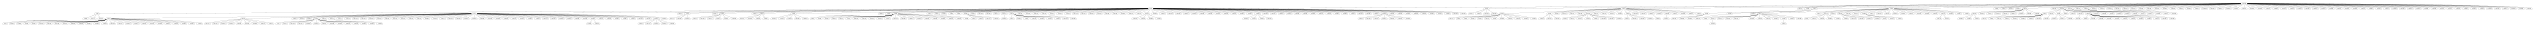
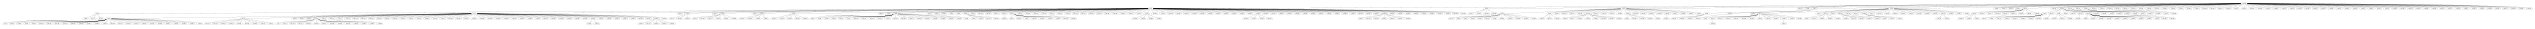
  graph {
    fontname="Roboto Mono"
    node [fontname="Roboto Mono"]
    edge [fontname="Roboto Mono"]
    n1 [label=nodo204]
    n2 [label=nodo4]
    n3 [label=nodo10]
    n4 [label=nodo25]
    n5 [label=nodo37]
    n6 [label=nodo38]
    n7 [label=nodo41]
    n8 [label=nodo55]
    n9 [label=nodo58]
    n10 [label=nodo67]
    n11 [label=nodo89]
    n12 [label=nodo95]
    n13 [label=nodo97]
    n14 [label=nodo107]
    n15 [label=nodo109]
    n16 [label=nodo114]
    n17 [label=nodo122]
    n18 [label=nodo125]
    n19 [label=nodo129]
    n20 [label=nodo138]
    n21 [label=nodo149]
    n22 [label=nodo152]
    n23 [label=nodo164]
    n24 [label=nodo169]
    n25 [label=nodo178]
    n26 [label=nodo190]
    n27 [label=nodo199]
    n28 [label=nodo201]
    n29 [label=nodo205]
    n30 [label=nodo216]
    n31 [label=nodo226]
    n32 [label=nodo227]
    n33 [label=nodo230]
    n34 [label=nodo235]
    n35 [label=nodo251]
    n36 [label=nodo265]
    n37 [label=nodo271]
    n38 [label=nodo277]
    n39 [label=nodo283]
    n40 [label=nodo296]
    n41 [label=nodo297]
    n42 [label=nodo298]
    n43 [label=nodo316]
    n44 [label=nodo320]
    n45 [label=nodo323]
    n46 [label=nodo328]
    n47 [label=nodo332]
    n48 [label=nodo345]
    n49 [label=nodo346]
    n50 [label=nodo351]
    n51 [label=nodo354]
    n52 [label=nodo356]
    n53 [label=nodo357]
    n54 [label=nodo364]
    n55 [label=nodo372]
    n56 [label=nodo373]
    n57 [label=nodo383]
    n58 [label=nodo384]
    n59 [label=nodo394]
    n60 [label=nodo395]
    n61 [label=nodo402]
    n62 [label=nodo403]
    n63 [label=nodo415]
    n64 [label=nodo417]
    n65 [label=nodo428]
    n66 [label=nodo432]
    n67 [label=nodo436]
    n68 [label=nodo448]
    n69 [label=nodo450]
    n70 [label=nodo457]
    n71 [label=nodo477]
    n72 [label=nodo480]
    n73 [label=nodo485]
    n74 [label=nodo496]
    n75 [label=nodo8]
    n76 [label=nodo11]
    n77 [label=nodo14]
    n78 [label=nodo15]
    n79 [label=nodo21]
    n80 [label=nodo22]
    n81 [label=nodo30]
    n82 [label=nodo33]
    n83 [label=nodo39]
    n84 [label=nodo42]
    n85 [label=nodo46]
    n86 [label=nodo50]
    n87 [label=nodo51]
    n88 [label=nodo61]
    n89 [label=nodo64]
    n90 [label=nodo65]
    n91 [label=nodo76]
    n92 [label=nodo86]
    n93 [label=nodo99]
    n94 [label=nodo100]
    n95 [label=nodo103]
    n96 [label=nodo113]
    n97 [label=nodo116]
    n98 [label=nodo119]
    n99 [label=nodo135]
    n100 [label=nodo136]
    n101 [label=nodo139]
    n102 [label=nodo142]
    n103 [label=nodo143]
    n104 [label=nodo153]
    n105 [label=nodo155]
    n106 [label=nodo170]
    n107 [label=nodo175]
    n108 [label=nodo180]
    n109 [label=nodo185]
    n110 [label=nodo186]
    n111 [label=nodo198]
    n112 [label=nodo207]
    n113 [label=nodo213]
    n114 [label=nodo215]
    n115 [label=nodo219]
    n116 [label=nodo220]
    n117 [label=nodo232]
    n118 [label=nodo236]
    n119 [label=nodo252]
    n120 [label=nodo257]
    n121 [label=nodo258]
    n122 [label=nodo266]
    n123 [label=nodo269]
    n124 [label=nodo273]
    n125 [label=nodo280]
    n126 [label=nodo282]
    n127 [label=nodo284]
    n128 [label=nodo292]
    n129 [label=nodo302]
    n130 [label=nodo308]
    n131 [label=nodo321]
    n132 [label=nodo325]
    n133 [label=nodo339]
    n134 [label=nodo340]
    n135 [label=nodo358]
    n136 [label=nodo368]
    n137 [label=nodo374]
    n138 [label=nodo382]
    n139 [label=nodo405]
    n140 [label=nodo408]
    n141 [label=nodo422]
    n142 [label=nodo425]
    n143 [label=nodo426]
    n144 [label=nodo429]
    n145 [label=nodo430]
    n146 [label=nodo433]
    n147 [label=nodo444]
    n148 [label=nodo452]
    n149 [label=nodo460]
    n150 [label=nodo466]
    n151 [label=nodo469]
    n152 [label=nodo479]
    n153 [label=nodo482]
    n154 [label=nodo488]
    n155 [label=nodo494]
    n156 [label=nodo77]
    n157 [label=nodo242]
    n158 [label=nodo365]
    n159 [label=nodo453]
    n160 [label=nodo28]
    n161 [label=nodo44]
    n162 [label=nodo53]
    n163 [label=nodo124]
    n164 [label=nodo141]
    n165 [label=nodo150]
    n166 [label=nodo156]
    n167 [label=nodo187]
    n168 [label=nodo192]
    n169 [label=nodo214]
    n170 [label=nodo248]
    n171 [label=nodo259]
    n172 [label=nodo260]
    n173 [label=nodo341]
    n174 [label=nodo347]
    n175 [label=nodo349]
    n176 [label=nodo407]
    n177 [label=nodo411]
    n178 [label=nodo440]
    n179 [label=nodo481]
    n180 [label=nodo491]
    n181 [label=nodo48]
    n182 [label=nodo80]
    n183 [label=nodo90]
    n184 [label=nodo3]
    n185 [label=nodo16]
    n186 [label=nodo18]
    n187 [label=nodo75]
    n188 [label=nodo88]
    n189 [label=nodo146]
    n190 [label=nodo173]
    n191 [label=nodo200]
    n192 [label=nodo211]
    n193 [label=nodo218]
    n194 [label=nodo291]
    n195 [label=nodo294]
    n196 [label=nodo314]
    n197 [label=nodo317]
    n198 [label=nodo387]
    n199 [label=nodo398]
    n200 [label=nodo399]
    n201 [label=nodo414]
    n202 [label=nodo420]
    n203 [label=nodo421]
    n204 [label=nodo467]
    n205 [label=nodo98]
    n206 [label=nodo105]
    n207 [label=nodo121]
    n208 [label=nodo194]
    n209 [label=nodo281]
    n210 [label=nodo313]
    n211 [label=nodo369]
    n212 [label=nodo386]
    n213 [label=nodo464]
    n214 [label=nodo0]
    n215 [label=nodo34]
    n216 [label=nodo54]
    n217 [label=nodo68]
    n218 [label=nodo78]
    n219 [label=nodo727]
    n220 [label=nodo133]
    n221 [label=nodo145]
    n222 [label=nodo344]
    n223 [label=nodo70]
    n224 [label=nodo445]
    n225 [label=nodo493]
    n226 [label=nodo301]
    n227 [label=nodo19]
    n228 [label=nodo221]
    n229 [label=nodo293]
    n230 [label=nodo311]
    n231 [label=nodo362]
    n232 [label=nodo49]
    n233 [label=nodo111]
    n234 [label=nodo212]
    n235 [label=nodo23]
    n236 [label=nodo26]
    n237 [label=nodo43]
    n238 [label=nodo56]
    n239 [label=nodo66]
    n240 [label=nodo74]
    n241 [label=nodo101]
    n242 [label=nodo112]
    n243 [label=nodo117]
    n244 [label=nodo118]
    n245 [label=nodo123]
    n246 [label=nodo144]
    n247 [label=nodo158]
    n248 [label=nodo162]
    n249 [label=nodo167]
    n250 [label=nodo172]
    n251 [label=nodo174]
    n252 [label=nodo183]
    n253 [label=nodo193]
    n254 [label=nodo209]
    n255 [label=nodo210]
    n256 [label=nodo217]
    n257 [label=nodo224]
    n258 [label=nodo233]
    n259 [label=nodo247]
    n260 [label=nodo249]
    n261 [label=nodo250]
    n262 [label=nodo253]
    n263 [label=nodo256]
    n264 [label=nodo268]
    n265 [label=nodo272]
    n266 [label=nodo278]
    n267 [label=nodo288]
    n268 [label=nodo295]
    n269 [label=nodo319]
    n270 [label=nodo324]
    n271 [label=nodo350]
    n272 [label=nodo353]
    n273 [label=nodo360]
    n274 [label=nodo363]
    n275 [label=nodo367]
    n276 [label=nodo379]
    n277 [label=nodo388]
    n278 [label=nodo389]
    n279 [label=nodo401]
    n280 [label=nodo434]
    n281 [label=nodo435]
    n282 [label=nodo441]
    n283 [label=nodo447]
    n284 [label=nodo492]
    n285 [label=nodo13]
    n286 [label=nodo246]
    n287 [label=nodo264]
    n288 [label=nodo79]
    n289 [label=nodo140]
    n290 [label=nodo191]
    n291 [label=nodo318]
    n292 [label=nodo431]
    n293 [label=nodo463]
    n294 [label=nodo137]
    n295 [label=nodo243]
    n296 [label=nodo303]
    n297 [label=nodo391]
    n298 [label=nodo104]
    n299 [label=nodo184]
    n300 [label=nodo225]
    n301 [label=nodo390]
    n302 [label=nodo470]
    n303 [label=nodo9]
    n304 [label=nodo40]
    n305 [label=nodo59]
    n306 [label=nodo63]
    n307 [label=nodo81]
    n308 [label=nodo91]
    n309 [label=nodo106]
    n310 [label=nodo120]
    n311 [label=nodo128]
    n312 [label=nodo154]
    n313 [label=nodo161]
    n314 [label=nodo276]
    n315 [label=nodo305]
    n316 [label=nodo315]
    n317 [label=nodo370]
    n318 [label=nodo376]
    n319 [label=nodo396]
    n320 [label=nodo409]
    n321 [label=nodo439]
    n322 [label=nodo484]
    n323 [label=nodo20]
    n324 [label=nodo32]
    n325 [label=nodo94]
    n326 [label=nodo115]
    n327 [label=nodo189]
    n328 [label=nodo322]
    n329 [label=nodo71]
    n330 [label=nodo83]
    n331 [label=nodo92]
    n332 [label=nodo168]
    n333 [label=nodo238]
    n334 [label=nodo275]
    n335 [label=nodo456]
    n336 [label=nodo476]
    n337 [label=nodo483]
    n338 [label=nodo244]
    n339 [label=nodo289]
    n340 [label=nodo400]
    n341 [label=nodo423]
    n342 [label=nodo378]
    n343 [label=nodo419]
    n344 [label=nodo449]
    n345 [label=nodo473]
    n346 [label=nodo29]
    n347 [label=nodo148]
    n348 [label=nodo165]
    n349 [label=nodo331]
    n350 [label=nodo397]
    n351 [label=nodo475]
    n352 [label=nodo495]
    n353 [label=nodo171]
    n354 [label=nodo6]
    n355 [label=nodo27]
    n356 [label=nodo36]
    n357 [label=nodo47]
    n358 [label=nodo72]
    n359 [label=nodo87]
    n360 [label=nodo202]
    n361 [label=nodo263]
    n362 [label=nodo352]
    n363 [label=nodo424]
    n364 [label=nodo446]
    n365 [label=nodo222]
    n366 [label=nodo413]
    n367 [label=nodo472]
    n368 [label=nodo24]
    n369 [label=nodo31]
    n370 [label=nodo134]
    n371 [label=nodo160]
    n372 [label=nodo381]
    n373 [label=nodo406]
    n374 [label=nodo478]
    n375 [label=nodo490]
    n376 [label=nodo62]
    n377 [label=nodo229]
    n378 [label=nodo262]
    n379 [label=nodo443]
    n380 [label=nodo84]
    n381 [label=nodo361]
    n382 [label=nodo195]
    n383 [label=nodo859]
    n384 [label=nodo487]
    n385 [label=nodo182]
    n386 [label=nodo57]
    n387 [label=nodo73]
    n388 [label=nodo151]
    n389 [label=nodo179]
    n390 [label=nodo181]
+   n391 [label=nodo306]
    n392 [label=nodo343]
    n393 [label=nodo392]
    n394 [label=nodo416]
    n395 [label=nodo437]
    n396 [label=nodo451]
    n397 [label=nodo455]
    n398 [label=nodo486]
    n399 [label=nodo2]
    n400 [label=nodo231]
    n401 [label=nodo334]
    n402 [label=nodo380]
    n403 [label=nodo393]
    n404 [label=nodo304]
    n405 [label=nodo310]
    n406 [label=nodo335]
    n407 [label=nodo474]
    n408 [label=nodo438]
    n409 [label=nodo5]
    n410 [label=nodo132]
    n411 [label=nodo337]
    n412 [label=nodo110]
    n413 [label=nodo196]
    n414 [label=nodo203]
    n415 [label=nodo309]
    n416 [label=nodo359]
    n417 [label=nodo12]
    n418 [label=nodo85]
    n419 [label=nodo147]
    n420 [label=nodo261]
    n421 [label=nodo274]
    n422 [label=nodo285]
    n423 [label=nodo355]
    n424 [label=nodo385]
    n425 [label=nodo245]
    n426 [label=nodo279]
    n427 [label=nodo312]
    n428 [label=nodo338]
    n429 [label=nodo159]
    n430 [label=nodo82]
    n431 [label=nodo188]
    n432 [label=nodo240]
    n433 [label=nodo254]
    n434 [label=nodo270]
    n435 [label=nodo287]
    n436 [label=nodo307]
    n437 [label=nodo348]
    n438 [label=nodo404]
    n439 [label=nodo418]
    n440 [label=nodo442]
    n441 [label=nodo489]
    n442 [label=nodo7]
    n443 [label=nodo35]
    n444 [label=nodo60]
    n445 [label=nodo69]
    n446 [label=nodo96]
    n447 [label=nodo102]
    n448 [label=nodo126]
    n449 [label=nodo130]
    n450 [label=nodo157]
    n451 [label=nodo206]
    n452 [label=nodo628]
    n453 [label=nodo267]
    n454 [label=nodo286]
    n455 [label=nodo326]
    n456 [label=nodo330]
    n457 [label=nodo371]
    n458 [label=nodo375]
    n459 [label=nodo377]
    n460 [label=nodo410]
    n461 [label=nodo427]
    n462 [label=nodo454]
    n463 [label=nodo461]
    n464 [label=nodo465]
    n465 [label=nodo468]
    n466 [label=nodo497]
    n467 [label=nodo499]
    n468 [label=nodo131]
    n469 [label=nodo176]
    n470 [label=nodo223]
    n471 [label=nodo237]
    n472 [label=nodo255]
    n473 [label=nodo299]
    n474 [label=nodo366]
    n475 [label=nodo412]
    n476 [label=nodo471]
    n477 [label=nodo1]
    n478 [label=nodo17]
    n479 [label=nodo166]
    n480 [label=nodo197]
    n481 [label=nodo208]
    n482 [label=nodo234]
    n483 [label=nodo241]
    n484 [label=nodo290]
    n485 [label=nodo329]
    n486 [label=nodo333]
    n487 [label=nodo336]
    n488 [label=nodo458]
    n489 [label=nodo498]
    n490 [label=nodo300]
    n491 [label=nodo45]
    n492 [label=nodo327]
    n493 [label=nodo52]
    n494 [label=nodo177]
    n495 [label=nodo239]
    n496 [label=nodo342]
    n497 [label=nodo462]
    n498 [label=nodo108]
    n499 [label=nodo93]
    n1 -- n2
    n1 -- n3
    n1 -- n4
    n1 -- n5
    n1 -- n6
    n1 -- n7
    n1 -- n8
    n1 -- n9
    n1 -- n10
    n1 -- n11
    n1 -- n12
    n1 -- n13
    n1 -- n14
    n1 -- n15
    n1 -- n16
    n1 -- n17
    n1 -- n18
    n1 -- n19
    n1 -- n20
    n1 -- n21
    n1 -- n22
    n1 -- n23
    n1 -- n24
    n1 -- n25
    n1 -- n26
    n1 -- n27
    n1 -- n28
    n1 -- n29
    n1 -- n30
    n1 -- n31
    n1 -- n32
    n1 -- n33
    n1 -- n34
    n1 -- n35
    n1 -- n36
    n1 -- n37
    n1 -- n38
    n1 -- n39
    n1 -- n40
    n1 -- n41
    n1 -- n42
    n1 -- n43
    n1 -- n44
    n1 -- n45
    n1 -- n46
    n1 -- n47
    n1 -- n48
    n1 -- n49
    n1 -- n50
    n1 -- n51
    n1 -- n52
    n1 -- n53
    n1 -- n54
    n1 -- n55
    n1 -- n56
    n1 -- n57
    n1 -- n58
    n1 -- n59
    n1 -- n60
    n1 -- n61
    n1 -- n62
    n1 -- n63
    n1 -- n64
    n1 -- n65
    n1 -- n66
    n1 -- n67
    n1 -- n68
    n1 -- n69
    n1 -- n70
    n1 -- n71
    n1 -- n72
    n1 -- n73
    n1 -- n74
    n2 -- n75
    n2 -- n76
    n2 -- n77
    n2 -- n78
    n2 -- n79
    n2 -- n80
    n2 -- n81
    n2 -- n82
    n2 -- n83
    n2 -- n84
    n2 -- n85
    n2 -- n86
    n2 -- n87
    n2 -- n88
    n2 -- n89
    n2 -- n90
    n2 -- n91
    n2 -- n92
    n2 -- n93
    n2 -- n94
    n2 -- n95
    n2 -- n96
    n2 -- n97
    n2 -- n98
    n2 -- n99
    n2 -- n100
    n2 -- n101
    n2 -- n102
    n2 -- n103
    n2 -- n104
    n2 -- n105
    n2 -- n106
    n2 -- n107
    n2 -- n108
    n2 -- n109
    n2 -- n110
    n2 -- n111
    n2 -- n112
    n2 -- n113
    n2 -- n114
    n2 -- n115
    n2 -- n116
    n2 -- n117
    n2 -- n118
    n2 -- n119
    n2 -- n120
    n2 -- n121
    n2 -- n122
    n2 -- n123
    n2 -- n124
    n2 -- n125
    n2 -- n126
    n2 -- n127
    n2 -- n128
    n2 -- n129
    n2 -- n130
    n2 -- n131
    n2 -- n132
    n2 -- n133
    n2 -- n134
    n2 -- n135
    n2 -- n136
    n2 -- n137
    n2 -- n138
    n2 -- n139
    n2 -- n140
    n2 -- n141
    n2 -- n142
    n2 -- n143
    n2 -- n144
    n2 -- n145
    n2 -- n146
    n2 -- n147
    n2 -- n148
    n2 -- n149
    n2 -- n150
    n2 -- n151
    n2 -- n152
    n2 -- n153
    n2 -- n154
    n2 -- n155
    n3 -- n156
    n3 -- n157
    n3 -- n158
    n3 -- n159
    n4 -- n160
    n4 -- n161
    n4 -- n162
    n4 -- n163
    n4 -- n164
    n4 -- n165
    n4 -- n166
    n4 -- n167
    n4 -- n168
    n4 -- n169
    n4 -- n170
    n4 -- n171
    n4 -- n172
    n4 -- n173
    n4 -- n174
    n4 -- n175
    n4 -- n176
    n4 -- n177
    n4 -- n178
    n4 -- n179
    n4 -- n180
    n6 -- n181
    n7 -- n182
    n7 -- n183
    n8 -- n184
    n8 -- n185
    n8 -- n186
    n8 -- n187
    n8 -- n188
    n8 -- n189
    n8 -- n190
    n8 -- n191
    n8 -- n192
    n8 -- n193
    n8 -- n194
    n8 -- n195
    n8 -- n196
    n8 -- n197
    n8 -- n198
    n8 -- n199
    n8 -- n200
    n8 -- n201
    n8 -- n202
    n8 -- n203
    n8 -- n204
    n13 -- n205
    n13 -- n206
    n13 -- n207
    n13 -- n208
    n13 -- n209
    n13 -- n210
    n13 -- n211
    n13 -- n212
    n13 -- n213
    n15 -- n214
    n15 -- n215
    n15 -- n216
    n15 -- n217
    n15 -- n218
    n15 -- n219
    n15 -- n220
    n15 -- n221
    n15 -- n222
    n16 -- n223
    n16 -- n224
    n16 -- n225
    n17 -- n226
    n18 -- n227
    n18 -- n228
    n18 -- n229
    n18 -- n230
    n21 -- n231
    n75 -- n232
    n75 -- n233
    n75 -- n234
    n76 -- n235
    n76 -- n236
    n76 -- n237
    n76 -- n238
    n76 -- n239
    n76 -- n240
    n76 -- n241
    n76 -- n242
    n76 -- n243
    n76 -- n244
    n76 -- n245
    n76 -- n246
    n76 -- n247
    n76 -- n248
    n76 -- n249
    n76 -- n250
    n76 -- n251
    n76 -- n252
    n76 -- n253
    n76 -- n254
    n76 -- n255
    n76 -- n256
    n76 -- n257
    n76 -- n258
    n76 -- n259
    n76 -- n260
    n76 -- n261
    n76 -- n262
    n76 -- n263
    n76 -- n264
    n76 -- n265
    n76 -- n266
    n76 -- n267
    n76 -- n268
    n76 -- n269
    n76 -- n270
    n76 -- n271
    n76 -- n272
    n76 -- n273
    n76 -- n274
    n76 -- n275
    n76 -- n276
    n76 -- n277
    n76 -- n278
    n76 -- n279
    n76 -- n280
    n76 -- n281
    n76 -- n282
    n76 -- n283
    n76 -- n284
    n78 -- n285
    n78 -- n286
    n78 -- n287
    n80 -- n288
    n80 -- n289
    n80 -- n290
    n80 -- n291
    n80 -- n292
    n80 -- n293
    n82 -- n294
    n82 -- n295
    n82 -- n296
    n82 -- n297
    n83 -- n298
    n83 -- n299
    n83 -- n300
    n83 -- n301
    n83 -- n302
    n86 -- n303
    n86 -- n304
    n86 -- n305
    n86 -- n306
    n86 -- n307
    n86 -- n308
    n86 -- n309
    n86 -- n310
    n86 -- n311
    n86 -- n312
    n86 -- n313
    n86 -- n314
    n86 -- n315
    n86 -- n316
    n86 -- n317
    n86 -- n318
    n86 -- n319
    n86 -- n320
    n86 -- n321
    n86 -- n322
    n88 -- n323
    n92 -- n324
    n92 -- n325
    n92 -- n326
    n92 -- n327
    n97 -- n328
    n98 -- n329
    n98 -- n330
    n98 -- n331
    n98 -- n332
    n98 -- n333
    n98 -- n334
    n98 -- n335
    n98 -- n336
    n98 -- n337
    n115 -- n338
    n115 -- n339
    n115 -- n340
    n115 -- n341
    n129 -- n342
    n129 -- n343
    n129 -- n344
    n129 -- n345
    n145 -- n346
    n145 -- n347
    n145 -- n348
    n145 -- n349
    n145 -- n350
    n145 -- n351
    n145 -- n352
    n159 -- n353
    n160 -- n354
    n160 -- n355
    n160 -- n356
    n160 -- n357
    n160 -- n358
    n160 -- n359
    n160 -- n360
    n160 -- n361
    n160 -- n362
    n160 -- n363
    n160 -- n364
    n161 -- n365
    n161 -- n366
    n161 -- n367
    n166 -- n368
    n166 -- n369
    n166 -- n370
    n166 -- n371
    n166 -- n372
    n166 -- n373
    n166 -- n374
    n166 -- n375
    n171 -- n376
    n171 -- n377
    n171 -- n378
    n171 -- n379
    n174 -- n380
    n176 -- n381
    n181 -- n382
    n181 -- n383
    n181 -- n384
    n182 -- n385
    n184 -- n386
    n184 -- n387
    n184 -- n388
    n184 -- n389
    n184 -- n390
+   n184 -- n391
    n184 -- n392
    n184 -- n393
    n184 -- n394
    n184 -- n395
    n184 -- n396
    n184 -- n397
    n184 -- n398
    n186 -- n399
    n186 -- n400
    n186 -- n401
    n186 -- n402
    n186 -- n403
    n188 -- n404
    n188 -- n405
    n188 -- n406
    n188 -- n407
    n189 -- n408
    n191 -- n409
    n191 -- n410
    n191 -- n411
    n201 -- n412
    n201 -- n413
    n205 -- n414
    n205 -- n415
    n205 -- n416
    n214 -- n417
    n214 -- n418
    n214 -- n419
    n214 -- n420
    n214 -- n421
    n214 -- n422
    n214 -- n423
    n214 -- n424
    n215 -- n425
    n216 -- n426
    n216 -- n427
    n216 -- n428
    n219 -- n429
    n220 -- n430
    n220 -- n431
    n220 -- n432
    n220 -- n433
    n220 -- n434
    n220 -- n435
    n220 -- n436
    n220 -- n437
    n220 -- n438
    n220 -- n439
    n220 -- n440
    n220 -- n441
    n235 -- n442
    n235 -- n443
    n235 -- n444
    n235 -- n445
    n235 -- n446
    n235 -- n447
    n235 -- n448
    n235 -- n449
    n235 -- n450
    n235 -- n451
    n235 -- n452
    n235 -- n453
    n235 -- n454
    n235 -- n455
    n235 -- n456
    n235 -- n457
    n235 -- n458
    n235 -- n459
    n235 -- n460
    n235 -- n461
    n235 -- n462
    n235 -- n463
    n235 -- n464
    n235 -- n465
    n235 -- n466
    n235 -- n467
    n236 -- n468
    n236 -- n469
    n236 -- n470
    n236 -- n471
    n236 -- n472
    n236 -- n473
    n236 -- n474
    n236 -- n475
    n236 -- n476
    n240 -- n477
    n240 -- n478
    n240 -- n479
    n240 -- n480
    n240 -- n481
    n240 -- n482
    n240 -- n483
    n240 -- n484
    n240 -- n485
    n240 -- n486
    n240 -- n487
    n240 -- n488
    n240 -- n489
    n242 -- n490
    n275 -- n491
    n275 -- n492
    n283 -- n493
    n283 -- n494
    n283 -- n495
    n283 -- n496
    n283 -- n497
    n387 -- n498
    n396 -- n499
  }
